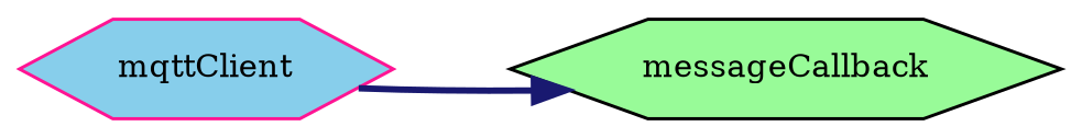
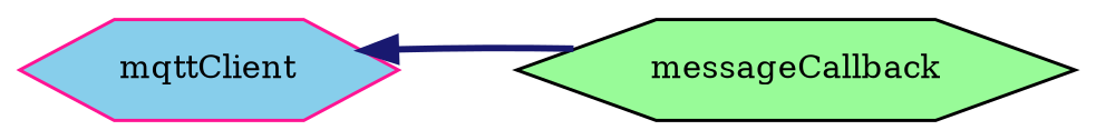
  digraph {
    rankdir=LR
    fontname="DejaVu Serif"
    node [fontname="DejaVu Serif" fontsize=10 shape=hexagon style=filled]
    n1 [color=deeppink fillcolor=skyblue fontcolor=black height=0.2 label=mqttClient width=0.4]
    n2 [color=black fillcolor=palegreen height=0.2 label=messageCallback width=0.4]
-   n1 -> n2 [color=midnightblue fontname="DejaVu Serif" fontsize=10 labelfontname=Helvetica labelfontsize=10 style=bold]
+   n2 -> n1 [color=midnightblue fontname="DejaVu Serif" fontsize=10 labelfontname=Helvetica labelfontsize=10 style=bold]
  }
